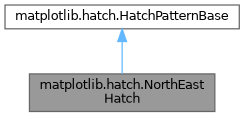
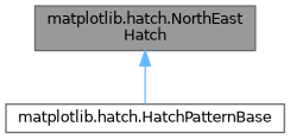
  digraph {
    node [color=gray40 fontname=Helvetica fontsize=10 shape=box style=filled]
    n1 [fillcolor=grey60 fontcolor=black height=0.2 label="matplotlib.hatch.NorthEast\lHatch" width=0.4]
    n2 [fillcolor=white height=0.2 label="matplotlib.hatch.HatchPatternBase" width=0.4]
-   n2 -> n1 [color=steelblue1 dir=back fontname=Helvetica fontsize=10 labelfontname=Helvetica labelfontsize=10 style=solid]
+   n1 -> n2 [color=steelblue1 dir=back fontname=Helvetica fontsize=10 labelfontname=Helvetica labelfontsize=10 style=solid]
  }
